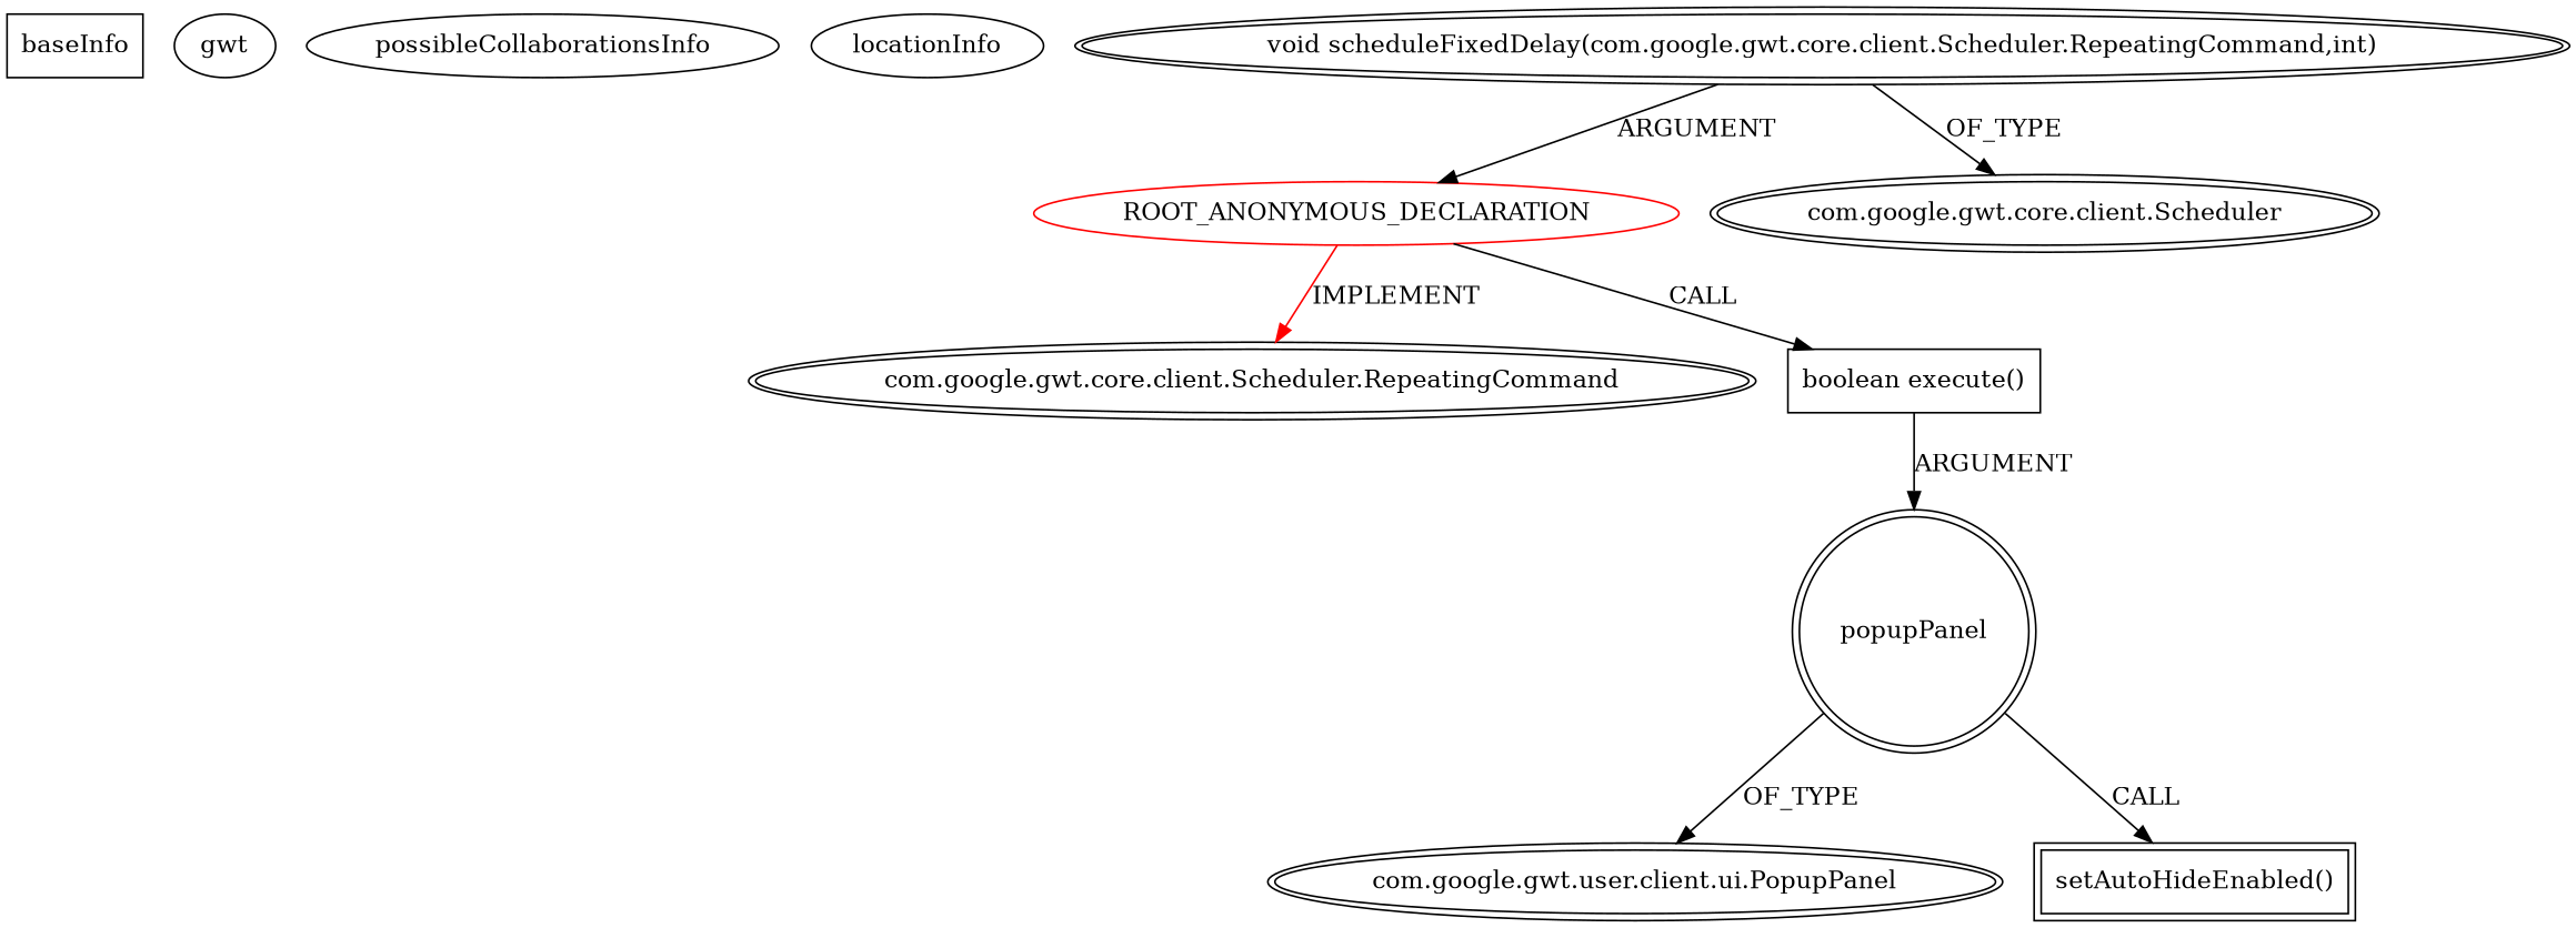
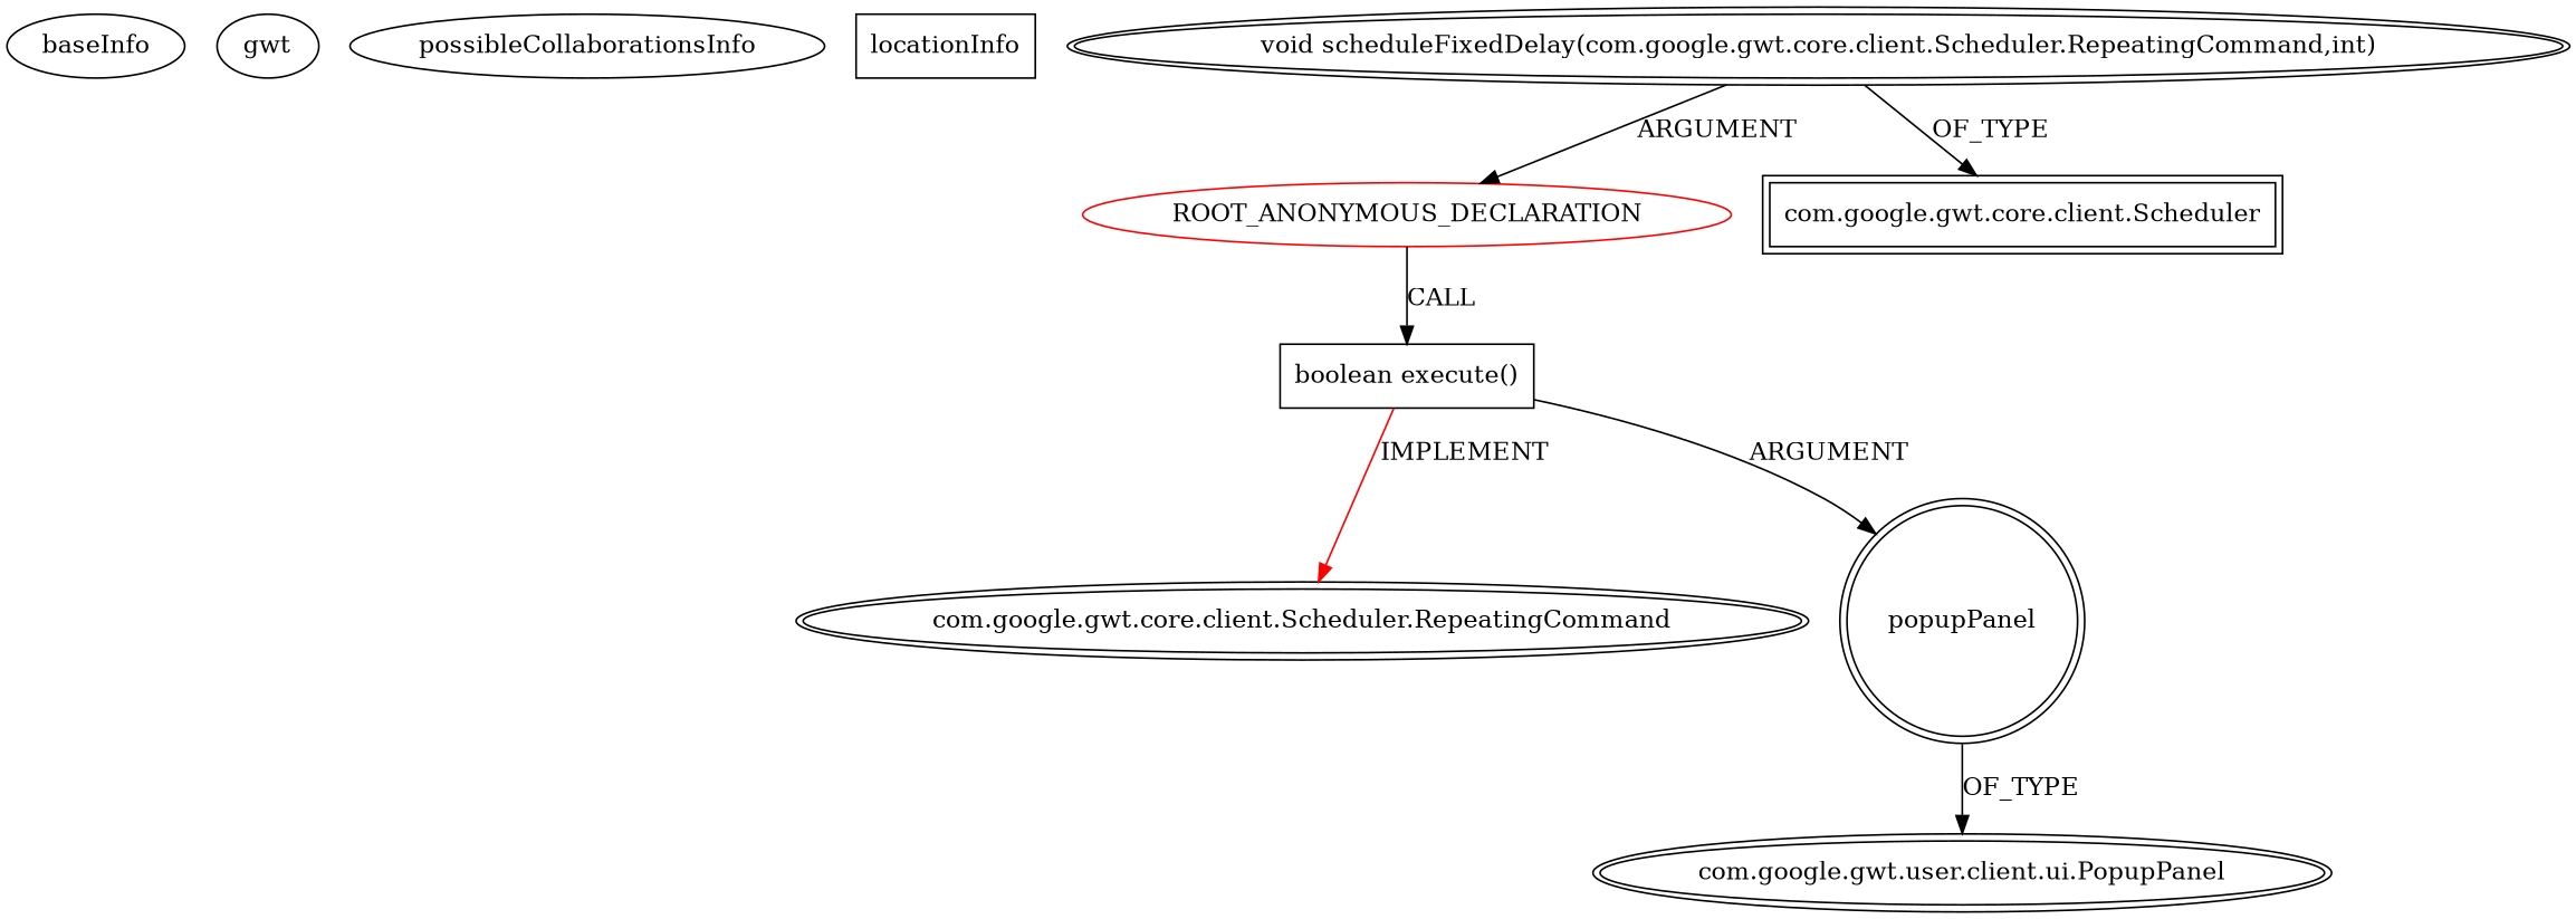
  digraph {
    node [isFrameworkType=true]
-   baseInfo [category=extension_graph graphId=1366 isAnonymous=true possibleRelation=false shape=box isFrameworkType=""]
+   baseInfo [category=extension_graph graphId=1366 isAnonymous=true possibleRelation=false isFrameworkType=""]
    n2 [0="com.google.gwt.core.client.Scheduler.RepeatingCommand" label=gwt isFrameworkType=""]
    possibleCollaborationsInfo [isFrameworkType=""]
-   locationInfo [contextSignature="void mouseUp(MouseEvent)" filePath="/ghillairet-gef-gwt/gef-gwt-master/src/main/java/org/eclipse/swt/widgets/Control.java" graphId=1366 projectName="ghillairet-gef-gwt" isFrameworkType=""]
+   locationInfo [contextSignature="void mouseUp(MouseEvent)" filePath="/ghillairet-gef-gwt/gef-gwt-master/src/main/java/org/eclipse/swt/widgets/Control.java" graphId=1366 projectName="ghillairet-gef-gwt" shape=box isFrameworkType=""]
    n5 [color=red isFrameworkType=false label=ROOT_ANONYMOUS_DECLARATION vertexType=ROOT_ANONYMOUS_DECLARATION]
    n6 [label="com.google.gwt.core.client.Scheduler.RepeatingCommand" peripheries=2 vertexType=FRAMEWORK_INTERFACE_TYPE]
    n7 [isFrameworkType=false label="boolean execute()" shape=box vertexType=OVERRIDING_METHOD_DECLARATION]
    n8 [label=popupPanel peripheries=2 shape=circle vertexType=VARIABLE_EXPRESION]
    n9 [label="void scheduleFixedDelay(com.google.gwt.core.client.Scheduler.RepeatingCommand,int)" peripheries=2 vertexType=OUTSIDE_CALL]
-   n10 [label="com.google.gwt.core.client.Scheduler" peripheries=2 vertexType=FRAMEWORK_CLASS_TYPE]
+   n10 [label="com.google.gwt.core.client.Scheduler" peripheries=2 vertexType=FRAMEWORK_CLASS_TYPE shape=box]
    n11 [label="com.google.gwt.user.client.ui.PopupPanel" peripheries=2 vertexType=FRAMEWORK_CLASS_TYPE]
-   n12 [label="setAutoHideEnabled()" peripheries=2 shape=box vertexType=INSIDE_CALL]
-   n5 -> n6 [color=red label=IMPLEMENT]
+   n7 -> n6 [color=red label=IMPLEMENT]
    n5 -> n7 [label=CALL]
    n7 -> n8 [label=ARGUMENT]
    n8 -> n11 [label=OF_TYPE]
-   n8 -> n12 [label=CALL]
    n9 -> n5 [label=ARGUMENT]
    n9 -> n10 [label=OF_TYPE]
  }
